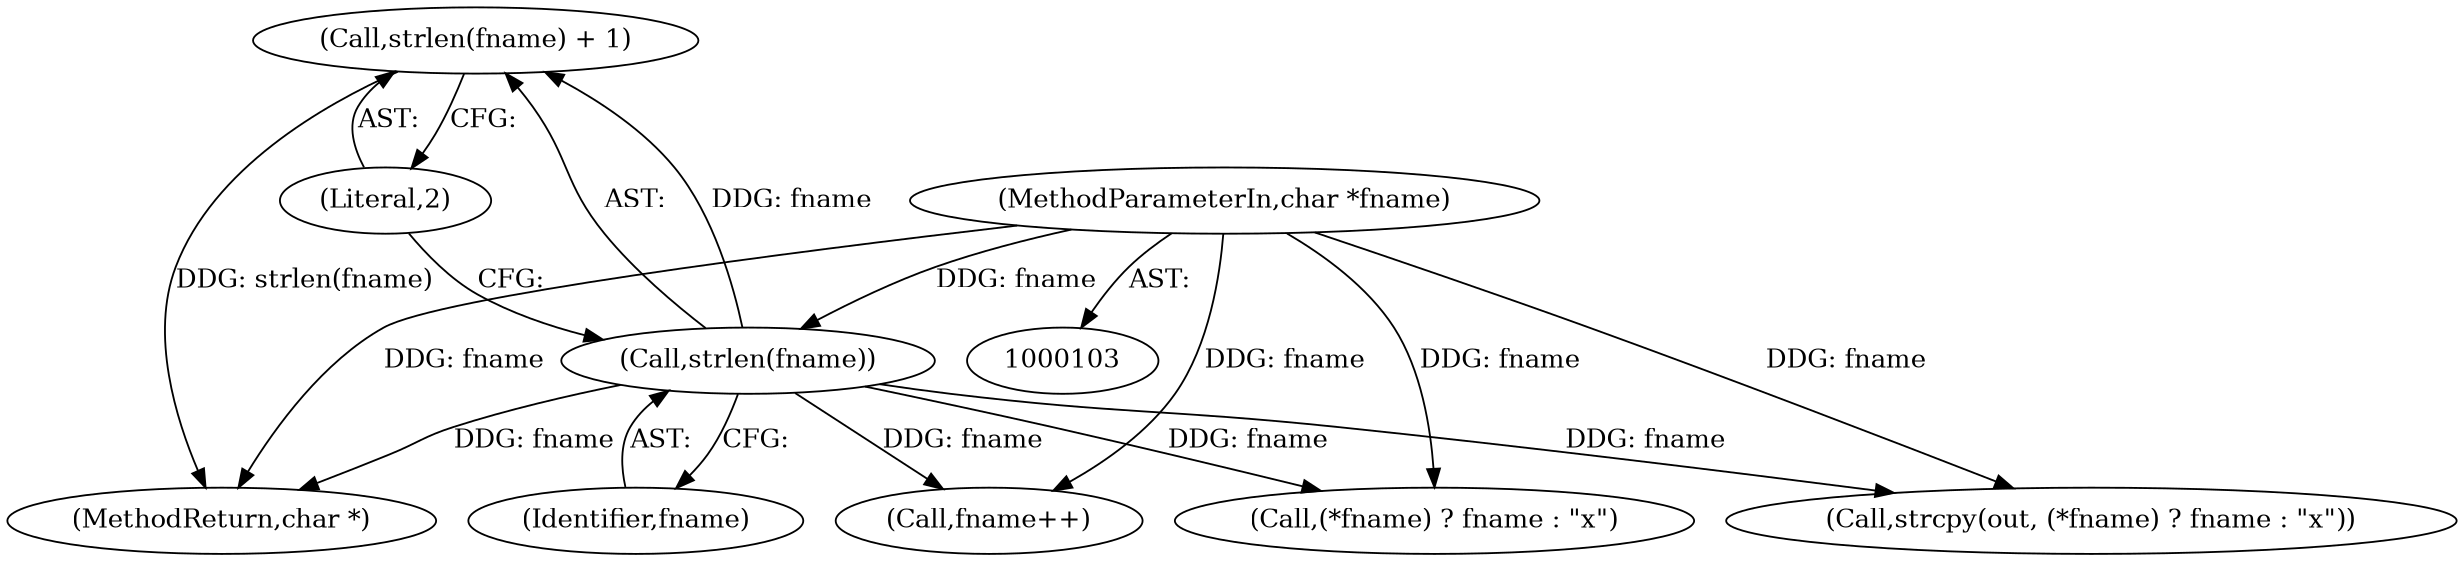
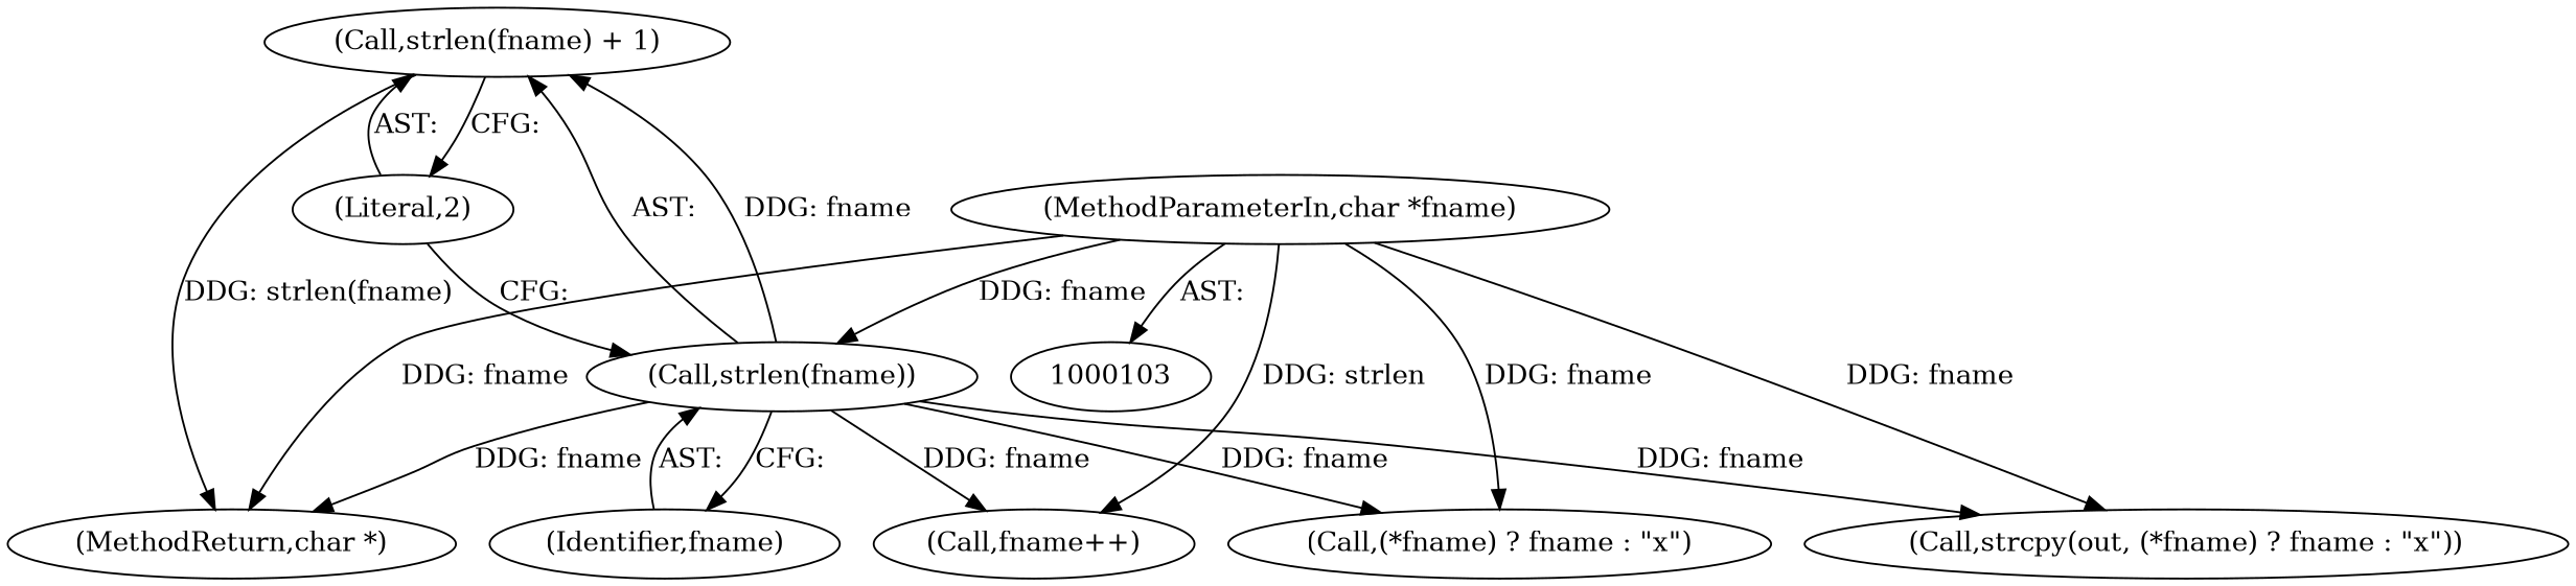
  digraph {
    n1 [label="(Call,strlen(fname) + 1)"]
    n2 [label="(Literal,2)"]
    n3 [label="(MethodReturn,char *)"]
    n4 [label="(Call,strlen(fname))"]
    n5 [label="(Call,strcpy(out, (*fname) ? fname : \"x\"))"]
    n6 [label="(Identifier,fname)"]
    n7 [label="(Call,(*fname) ? fname : \"x\")"]
    n8 [label="(Call,fname++)"]
    n9 [label="(MethodParameterIn,char *fname)"]
    1000103
    n1 -> n2 [label="CFG: "]
    n1 -> n3 [label="DDG: strlen(fname)"]
    n2 -> n1 [label="AST: "]
    n2 -> n4 [label="CFG: "]
    n4 -> n1 [label="AST: "]
    n4 -> n1 [label="DDG: fname"]
    n4 -> n3 [label="DDG: fname"]
    n4 -> n5 [label="DDG: fname"]
    n4 -> n6 [label="CFG: "]
    n4 -> n7 [label="DDG: fname"]
    n4 -> n8 [label="DDG: fname"]
    n6 -> n4 [label="AST: "]
    n9 -> n3 [label="DDG: fname"]
    n9 -> n4 [label="DDG: fname"]
    n9 -> n5 [label="DDG: fname"]
    n9 -> n7 [label="DDG: fname"]
-   n9 -> n8 [label="DDG: fname"]
+   n9 -> n8 [label="DDG: strlen"]
    n9 -> 1000103 [label="AST: "]
  }
